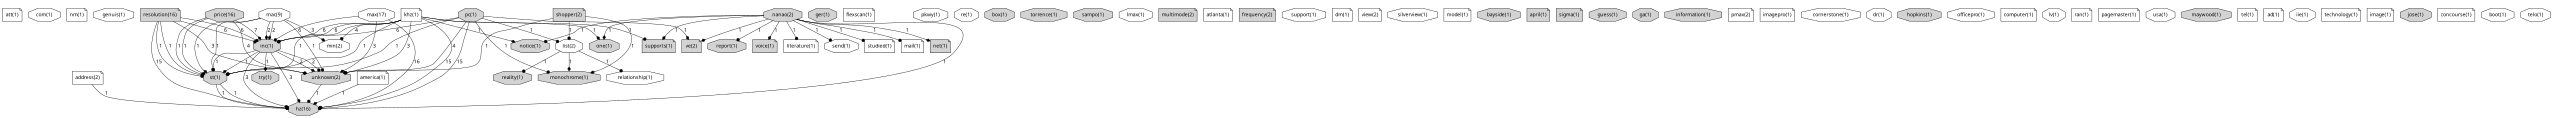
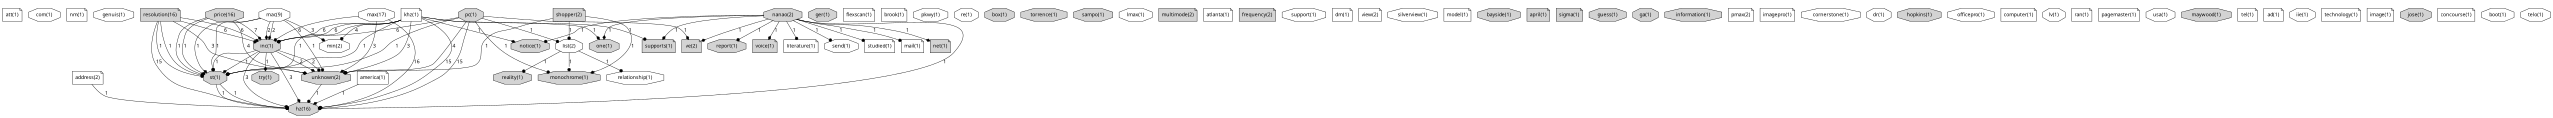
  digraph {
    fontname="Noto Sans"
    node [fillcolor=white fontname="Noto Sans" shape=octagon style=filled]
    edge [arrowhead=dot fontname="Noto Sans"]
    n1 [label="att(1)" shape=note]
    n2 [label="com(1)"]
    n3 [label="nm(1)" shape=note]
    n4 [label="genuis(1)"]
    n5 [label="address(2)" shape=note]
    n6 [fillcolor=lightgrey label="hz(16)"]
    n7 [label="khz(1)" shape=note]
    n8 [label="min(2)"]
    n9 [fillcolor=lightgrey label="notice(1)"]
    n10 [fillcolor=lightgrey label="one(1)"]
    n11 [fillcolor=lightgrey label="inc(1)"]
    n12 [fillcolor=lightgrey label="st(1)"]
    n13 [fillcolor=lightgrey label="supports(1)" shape=note]
    n14 [fillcolor=lightgrey label="unknown(2)"]
    n15 [fillcolor=lightgrey label="try(1)"]
    n16 [fillcolor=lightgrey label="nanao(2)"]
    n17 [fillcolor=lightgrey label="report(1)"]
    n18 [fillcolor=lightgrey label="voice(1)" shape=note]
    n19 [label="literature(1)" shape=note]
    n20 [label="send(1)"]
    n21 [label="studied(1)" shape=note]
    n22 [label="mail(1)" shape=note]
    n23 [fillcolor=lightgrey label="net(1)" shape=note]
    n24 [fillcolor=lightgrey label="ve(2)" shape=note]
    n25 [fillcolor=lightgrey label="ger(1)"]
    n26 [label="flexscan(1)" shape=note]
+   n27 [label="brook(1)" shape=note]
    n28 [label="mac(9)"]
    n29 [label="pkwy(1)"]
    n30 [label="re(1)"]
    n31 [fillcolor=lightgrey label="box(1)"]
    n32 [fillcolor=lightgrey label="torrence(1)"]
    n33 [fillcolor=lightgrey label="sampo(1)"]
    n34 [label="lmax(1)"]
    n35 [fillcolor=lightgrey label="multimode(2)" shape=note]
    n36 [label="atlanta(1)" shape=note]
    n37 [fillcolor=lightgrey label="frequency(2)" shape=note]
    n38 [label="america(1)" shape=note]
    n39 [label="support(1)"]
    n40 [label="dm(1)" shape=note]
    n41 [label="view(2)" shape=note]
    n42 [label="silverview(1)"]
    n43 [label="model(1)" shape=note]
    n44 [fillcolor=lightgrey label="bayside(1)"]
    n45 [fillcolor=lightgrey label="shopper(2)" shape=note]
    n46 [label="list(2)"]
    n47 [fillcolor=lightgrey label="monochrome(1)"]
    n48 [fillcolor=lightgrey label="reality(1)"]
    n49 [label="relationship(1)"]
    n50 [fillcolor=lightgrey label="april(1)" shape=note]
    n51 [fillcolor=lightgrey label="sigma(1)" shape=note]
    n52 [fillcolor=lightgrey label="guess(1)"]
    n53 [fillcolor=lightgrey label="ga(1)"]
    n54 [fillcolor=lightgrey label="information(1)"]
    n55 [label="pmax(2)" shape=note]
    n56 [label="imagepro(1)" shape=note]
    n57 [label="cornerstone(1)"]
    n58 [label="dr(1)"]
    n59 [fillcolor=lightgrey label="resolution(16)" shape=note]
    n60 [fillcolor=lightgrey label="hopkins(1)"]
    n61 [fillcolor=lightgrey label="price(16)"]
    n62 [label="officepro(1)"]
    n63 [label="computer(1)" shape=note]
    n64 [label="lv(1)"]
    n65 [label="ran(1)" shape=note]
    n66 [label="pagemaster(1)" shape=note]
    n67 [fillcolor=lightgrey label="pc(1)"]
    n68 [label="usa(1)"]
    n69 [fillcolor=lightgrey label="maywood(1)"]
    n70 [label="tel(1)" shape=note]
    n71 [label="ad(1)" shape=note]
    n72 [label="iie(1)"]
    n73 [label="technology(1)" shape=note]
    n74 [label="image(1)" shape=note]
    n75 [fillcolor=lightgrey label="jose(1)"]
    n76 [label="concourse(1)" shape=note]
    n77 [label="boot(1)"]
    n78 [label="max(17)"]
    n79 [label="telo(1)"]
    n5 -> n6 [label=1]
    n7 -> n6 [arrowhead=diamond label=15]
    n7 -> n8 [label=4]
    n7 -> n9 [arrowhead=diamond label=1]
    n7 -> n10 [arrowhead=diamond label=1]
    n7 -> n11 [label=6]
    n7 -> n11 [label=6]
    n7 -> n12 [label=1]
    n7 -> n12 [arrowhead=diamond label=1]
    n7 -> n13 [label=1]
    n7 -> n14 [label=3]
    n11 -> n6 [arrowhead=diamond label=3]
    n11 -> n6 [arrowhead=diamond label=3]
    n11 -> n12 [label=1]
    n11 -> n12 [arrowhead=diamond label=1]
    n11 -> n14 [arrowhead=diamond label=2]
    n11 -> n14 [label=2]
    n11 -> n15 [arrowhead=diamond label=1]
    n12 -> n6 [label=1]
    n12 -> n6 [label=1]
    n14 -> n6 [label=1]
    n16 -> n6 [label=1]
    n16 -> n9 [label=1]
    n16 -> n10 [arrowhead=diamond label=1]
    n16 -> n13 [arrowhead=diamond label=1]
    n16 -> n17 [label=1]
    n16 -> n18 [arrowhead=diamond label=1]
    n16 -> n19 [label=1]
    n16 -> n20 [label=1]
    n16 -> n21 [label=1]
    n16 -> n22 [label=1]
    n16 -> n23 [arrowhead=diamond label=1]
    n16 -> n24 [arrowhead=diamond label=1]
    n28 -> n8 [arrowhead=diamond label=3]
    n28 -> n11 [arrowhead=diamond label=2]
    n28 -> n11 [arrowhead=diamond label=2]
    n28 -> n12 [arrowhead=diamond label=1]
    n28 -> n12 [label=1]
    n28 -> n14 [label=1]
    n38 -> n6 [arrowhead=diamond label=1]
    n45 -> n14 [label=1]
    n45 -> n46 [label=1]
    n45 -> n47 [arrowhead=diamond label=1]
-   n46 -> n47 [arrowhead=diamond label=1]
+   n46 -> n47 [label=1]
    n46 -> n48 [label=1]
    n46 -> n49 [label=1]
    n59 -> n6 [label=15]
    n59 -> n11 [label=6]
    n59 -> n11 [label=6]
    n59 -> n12 [label=1]
    n59 -> n12 [label=1]
    n59 -> n14 [arrowhead=diamond label=3]
    n61 -> n11 [arrowhead=diamond label=7]
    n61 -> n12 [label=1]
    n61 -> n12 [label=1]
    n61 -> n14 [arrowhead=diamond label=4]
    n67 -> n6 [arrowhead=diamond label=15]
    n67 -> n11 [arrowhead=diamond label=6]
    n67 -> n12 [label=1]
    n67 -> n14 [label=4]
    n67 -> n24 [arrowhead=diamond label=1]
    n67 -> n46 [label=1]
    n67 -> n47 [label=1]
    n78 -> n6 [arrowhead=diamond label=16]
    n78 -> n11 [label=6]
    n78 -> n14 [arrowhead=diamond label=3]
  }
